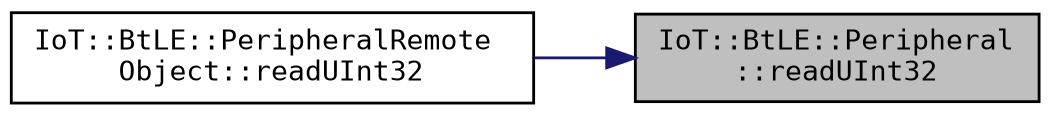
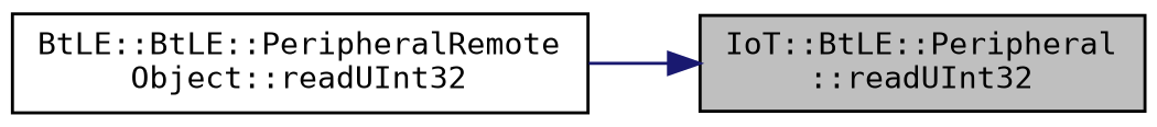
  digraph {
    rankdir=RL
    fontname="DejaVu Sans Mono"
    node [color=black fontname="DejaVu Sans Mono" fontsize=10 shape=record style=filled]
    n1 [fillcolor=grey75 fontcolor=black height=0.2 label="IoT::BtLE::Peripheral\l::readUInt32" width=0.4]
-   n2 [fillcolor=white height=0.2 label="IoT::BtLE::PeripheralRemote\lObject::readUInt32" width=0.4]
+   n2 [fillcolor=white height=0.2 label="BtLE::BtLE::PeripheralRemote\lObject::readUInt32" width=0.4]
    n1 -> n2 [color=midnightblue dir=back fontname="DejaVu Sans Mono" fontsize=10 labelfontname=Helvetica labelfontsize=10 style=solid]
  }
